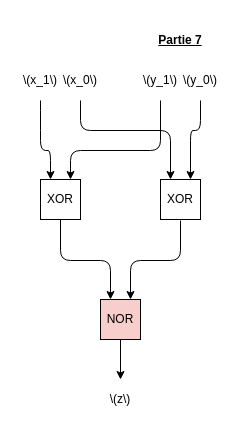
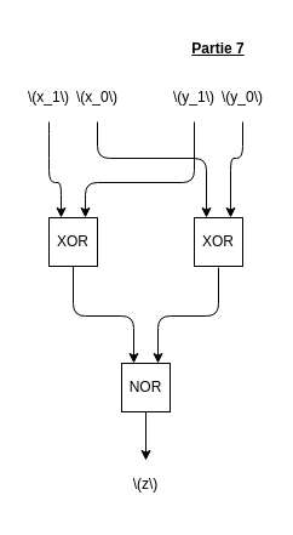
  <mxCell id="0" />
  <mxCell id="1" parent="0" />
  <mxCell id="2" value="XOR" style="rounded=0;whiteSpace=wrap;html=1;" parent="1" vertex="1"><mxGeometry x="40" y="179" width="40" height="40" as="geometry" /></mxCell>
  <mxCell id="3" value="\(x_1\)" style="text;html=1;strokeColor=none;fillColor=none;align=center;verticalAlign=middle;whiteSpace=wrap;rounded=0;" parent="1" vertex="1"><mxGeometry x="20" y="60" width="40" height="40" as="geometry" /></mxCell>
  <mxCell id="4" value="\(x_0\)" style="text;html=1;strokeColor=none;fillColor=none;align=center;verticalAlign=middle;whiteSpace=wrap;rounded=0;" parent="1" vertex="1"><mxGeometry x="60" y="60" width="40" height="40" as="geometry" /></mxCell>
  <mxCell id="5" value="\(y_0\)" style="text;html=1;strokeColor=none;fillColor=none;align=center;verticalAlign=middle;whiteSpace=wrap;rounded=0;" parent="1" vertex="1"><mxGeometry x="180" y="60" width="40" height="40" as="geometry" /></mxCell>
  <mxCell id="6" value="\(y_1\)" style="text;html=1;strokeColor=none;fillColor=none;align=center;verticalAlign=middle;whiteSpace=wrap;rounded=0;" parent="1" vertex="1"><mxGeometry x="140" y="60" width="40" height="40" as="geometry" /></mxCell>
  <mxCell id="7" value="&lt;b&gt;&lt;u&gt;Partie 7&lt;/u&gt;&lt;/b&gt;" style="text;html=1;strokeColor=none;fillColor=none;align=center;verticalAlign=middle;whiteSpace=wrap;rounded=0;" parent="1" vertex="1"><mxGeometry x="140" width="80" height="40" as="geometry" y="20" /></mxCell>
  <mxCell id="8" value="XOR" style="rounded=0;whiteSpace=wrap;html=1;" parent="1" vertex="1"><mxGeometry x="160" y="179" width="40" height="40" as="geometry" /></mxCell>
- <mxCell id="9" value="NOR" style="rounded=0;whiteSpace=wrap;html=1;fillColor=#f8cecc;" parent="1" vertex="1"><mxGeometry x="100" y="299" width="40" height="40" as="geometry" /></mxCell>
+ <mxCell id="9" value="NOR" style="rounded=0;whiteSpace=wrap;html=1;" parent="1" vertex="1"><mxGeometry x="100" y="299" width="40" height="40" as="geometry" /></mxCell>
  <mxCell id="10" value="\(z\)" style="text;html=1;strokeColor=none;fillColor=none;align=center;verticalAlign=middle;whiteSpace=wrap;rounded=0;" parent="1" vertex="1"><mxGeometry x="100" y="379" width="40" height="40" as="geometry" /></mxCell>
  <mxCell id="11" value="" style="endArrow=classic;html=1;exitX=0.5;exitY=1;exitDx=0;exitDy=0;" parent="1" source="9" target="10" edge="1"><mxGeometry width="50" height="50" relative="1" as="geometry"><mxPoint x="20" y="489" as="sourcePoint" /><mxPoint x="70" y="439" as="targetPoint" /></mxGeometry></mxCell>
  <mxCell id="12" value="" style="endArrow=classic;html=1;exitX=0.5;exitY=1;exitDx=0;exitDy=0;entryX=0.25;entryY=0;entryDx=0;entryDy=0;" parent="1" source="3" target="2" edge="1"><mxGeometry width="50" height="50" relative="1" as="geometry"><mxPoint x="20" y="410" as="sourcePoint" /><mxPoint x="70" y="360" as="targetPoint" /><Array as="points"><mxPoint x="40" y="120" /><mxPoint x="40" y="150" /><mxPoint x="50" y="150" /></Array></mxGeometry></mxCell>
  <mxCell id="13" value="" style="endArrow=classic;html=1;exitX=0.5;exitY=1;exitDx=0;exitDy=0;entryX=0.75;entryY=0;entryDx=0;entryDy=0;" parent="1" source="6" target="2" edge="1"><mxGeometry width="50" height="50" relative="1" as="geometry"><mxPoint x="20" y="410" as="sourcePoint" /><mxPoint x="70" y="360" as="targetPoint" /><Array as="points"><mxPoint x="160" y="150" /><mxPoint x="70" y="150" /></Array></mxGeometry></mxCell>
  <mxCell id="14" value="" style="endArrow=classic;html=1;exitX=0.5;exitY=1;exitDx=0;exitDy=0;entryX=0.25;entryY=0;entryDx=0;entryDy=0;" parent="1" source="4" target="8" edge="1"><mxGeometry width="50" height="50" relative="1" as="geometry"><mxPoint x="20" y="450" as="sourcePoint" /><mxPoint x="70" y="400" as="targetPoint" /><Array as="points"><mxPoint x="80" y="130" /><mxPoint x="170" y="130" /></Array></mxGeometry></mxCell>
  <mxCell id="15" value="" style="endArrow=classic;html=1;exitX=0.5;exitY=1;exitDx=0;exitDy=0;entryX=0.75;entryY=0;entryDx=0;entryDy=0;" parent="1" source="5" target="8" edge="1"><mxGeometry width="50" height="50" relative="1" as="geometry"><mxPoint x="20" y="450" as="sourcePoint" /><mxPoint x="70" y="400" as="targetPoint" /><Array as="points"><mxPoint x="200" y="130" /><mxPoint x="190" y="130" /></Array></mxGeometry></mxCell>
  <mxCell id="16" value="" style="endArrow=classic;html=1;exitX=0.5;exitY=1;exitDx=0;exitDy=0;" parent="1" source="2" edge="1"><mxGeometry width="50" height="50" relative="1" as="geometry"><mxPoint x="20" y="490" as="sourcePoint" /><mxPoint x="110" y="299" as="targetPoint" /><Array as="points"><mxPoint x="60" y="260" /><mxPoint x="110" y="260" /></Array></mxGeometry></mxCell>
  <mxCell id="17" value="" style="endArrow=classic;html=1;entryX=0.75;entryY=0;entryDx=0;entryDy=0;" parent="1" target="9" edge="1"><mxGeometry width="50" height="50" relative="1" as="geometry"><mxPoint x="180" y="220" as="sourcePoint" /><mxPoint x="70" y="440" as="targetPoint" /><Array as="points"><mxPoint x="180" y="260" /><mxPoint x="130" y="260" /></Array></mxGeometry></mxCell>
